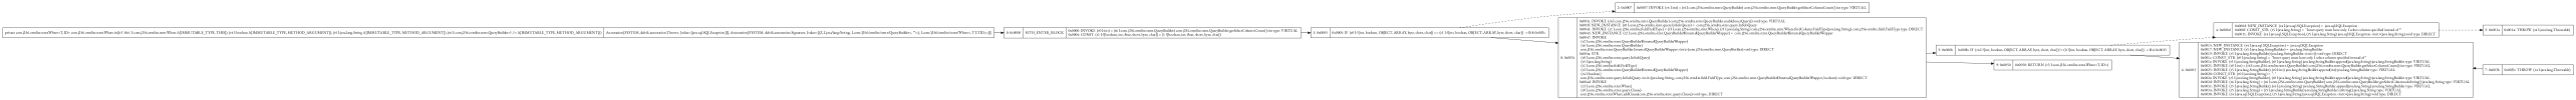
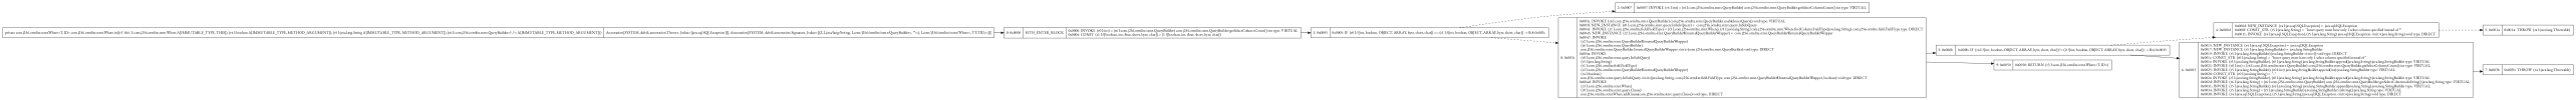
  digraph {
    fontname="EB Garamond"
    rankdir=LR
    node [fontname="EB Garamond" shape=record]
    edge [fontname="EB Garamond"]
    n1 [label="{0\:\ 0x0000|MTH_ENTER_BLOCK\l|0x0000: INVOKE  (r0 I:int) = (r6 I:com.j256.ormlite.stmt.QueryBuilder) com.j256.ormlite.stmt.QueryBuilder.getSelectColumnCount():int type: VIRTUAL \l0x0004: CONST  (r1 I:?[boolean, int, float, short, byte, char]) = (1 ?[boolean, int, float, short, byte, char]) \l}"]
    n2 [label="{1\:\ 0x0005|0x0005: IF  (r0 I:?[int, boolean, OBJECT, ARRAY, byte, short, char]) == (r1 I:?[int, boolean, OBJECT, ARRAY, byte, short, char])  \-\> B:8:0x003c \l}"]
    n3 [label="{2\:\ 0x0007|0x0007: INVOKE  (r4 I:int) = (r6 I:com.j256.ormlite.stmt.QueryBuilder) com.j256.ormlite.stmt.QueryBuilder.getSelectColumnCount():int type: VIRTUAL \l}"]
-   n4 [label="{8\:\ 0x003c|0x003c: INVOKE  (r6 I:com.j256.ormlite.stmt.QueryBuilder) com.j256.ormlite.stmt.QueryBuilder.enableInnerQuery():void type: VIRTUAL \l0x003f: NEW_INSTANCE  (r0 I:com.j256.ormlite.stmt.query.InSubQuery) =  com.j256.ormlite.stmt.query.InSubQuery \l0x0041: INVOKE  (r1 I:com.j256.ormlite.field.FieldType) = (r3 I:com.j256.ormlite.stmt.Where), (r5 I:java.lang.String) com.j256.ormlite.stmt.Where.findColumnFieldType(java.lang.String):com.j256.ormlite.field.FieldType type: DIRECT \l0x0045: NEW_INSTANCE  (r2 I:com.j256.ormlite.stmt.QueryBuilder$InternalQueryBuilderWrapper) =  com.j256.ormlite.stmt.QueryBuilder$InternalQueryBuilderWrapper \l0x0047: INVOKE  \l  (r2 I:com.j256.ormlite.stmt.QueryBuilder$InternalQueryBuilderWrapper)\l  (r6 I:com.j256.ormlite.stmt.QueryBuilder)\l com.j256.ormlite.stmt.QueryBuilder.InternalQueryBuilderWrapper.\<init\>(com.j256.ormlite.stmt.QueryBuilder):void type: DIRECT \l0x004a: STR  \l  (r0 I:com.j256.ormlite.stmt.query.InSubQuery)\l  (r5 I:java.lang.String)\l  (r1 I:com.j256.ormlite.field.FieldType)\l  (r2 I:com.j256.ormlite.stmt.QueryBuilder$InternalQueryBuilderWrapper)\l  (r4 I:boolean)\l com.j256.ormlite.stmt.query.InSubQuery.\<init\>(java.lang.String, com.j256.ormlite.field.FieldType, com.j256.ormlite.stmt.QueryBuilder$InternalQueryBuilderWrapper, boolean):void type: DIRECT \l0x004d: INVOKE  \l  (r3 I:com.j256.ormlite.stmt.Where)\l  (r0 I:com.j256.ormlite.stmt.query.Clause)\l com.j256.ormlite.stmt.Where.addClause(com.j256.ormlite.stmt.query.Clause):void type: DIRECT \l}"]
+   n4 [label="{8\:\ 0x003c|0x003c: INVOKE  (r6 I:com.j256.ormlite.stmt.QueryBuilder) com.j256.ormlite.stmt.QueryBuilder.enableInnerQuery():void type: VIRTUAL \l0x003f: NEW_INSTANCE  (r0 I:com.j256.ormlite.stmt.query.InSubQuery) =  com.j256.ormlite.stmt.query.InSubQuery \l0x0041: INVOKE  (r1 I:com.j256.ormlite.field.FieldType) = (r3 I:com.j256.ormlite.stmt.Where), (r5 I:java.lang.String) com.j256.ormlite.stmt.Where.findColumnFieldType(java.lang.String):com.j256.ormlite.field.FieldType type: DIRECT \l0x0045: NEW_INSTANCE  (r2 I:com.j256.ormlite.stmt.QueryBuilder$InternalQueryBuilderWrapper) =  com.j256.ormlite.stmt.QueryBuilder$InternalQueryBuilderWrapper \l0x0047: INVOKE  \l  (r2 I:com.j256.ormlite.stmt.QueryBuilder$InternalQueryBuilderWrapper)\l  (r6 I:com.j256.ormlite.stmt.QueryBuilder)\l com.j256.ormlite.stmt.QueryBuilder.InternalQueryBuilderWrapper.\<init\>(com.j256.ormlite.stmt.QueryBuilder):void type: DIRECT \l0x004a: INVOKE  \l  (r0 I:com.j256.ormlite.stmt.query.InSubQuery)\l  (r5 I:java.lang.String)\l  (r1 I:com.j256.ormlite.field.FieldType)\l  (r2 I:com.j256.ormlite.stmt.QueryBuilder$InternalQueryBuilderWrapper)\l  (r4 I:boolean)\l com.j256.ormlite.stmt.query.InSubQuery.\<init\>(java.lang.String, com.j256.ormlite.field.FieldType, com.j256.ormlite.stmt.QueryBuilder$InternalQueryBuilderWrapper, boolean):void type: DIRECT \l0x004d: INVOKE  \l  (r3 I:com.j256.ormlite.stmt.Where)\l  (r0 I:com.j256.ormlite.stmt.query.Clause)\l com.j256.ormlite.stmt.Where.addClause(com.j256.ormlite.stmt.query.Clause):void type: DIRECT \l}"]
    n5 [label="{3\:\ 0x000b|0x000b: IF  (r4 I:?[int, boolean, OBJECT, ARRAY, byte, short, char]) != (0 ?[int, boolean, OBJECT, ARRAY, byte, short, char])  \-\> B:6:0x0015 \l}"]
    n6 [label="{9\:\ 0x0050|0x0050: RETURN  (r3 I:com.j256.ormlite.stmt.Where\<T, ID\>) \l}"]
    n7 [label="{4\:\ 0x000d|0x000d: NEW_INSTANCE  (r4 I:java.sql.SQLException) =  java.sql.SQLException \l0x000f: CONST_STR  (r5 I:java.lang.String) =  \"Inner query must have only 1 select column specified instead of *\" \l0x0011: INVOKE  (r4 I:java.sql.SQLException), (r5 I:java.lang.String) java.sql.SQLException.\<init\>(java.lang.String):void type: DIRECT \l}"]
    n8 [label="{6\:\ 0x0015|0x0015: NEW_INSTANCE  (r4 I:java.sql.SQLException) =  java.sql.SQLException \l0x0017: NEW_INSTANCE  (r5 I:java.lang.StringBuilder) =  java.lang.StringBuilder \l0x0019: INVOKE  (r5 I:java.lang.StringBuilder) java.lang.StringBuilder.\<init\>():void type: DIRECT \l0x001c: CONST_STR  (r0 I:java.lang.String) =  \"Inner query must have only 1 select column specified instead of \" \l0x001e: INVOKE  (r5 I:java.lang.StringBuilder), (r0 I:java.lang.String) java.lang.StringBuilder.append(java.lang.String):java.lang.StringBuilder type: VIRTUAL \l0x0021: INVOKE  (r0 I:int) = (r6 I:com.j256.ormlite.stmt.QueryBuilder) com.j256.ormlite.stmt.QueryBuilder.getSelectColumnCount():int type: VIRTUAL \l0x0025: INVOKE  (r5 I:java.lang.StringBuilder), (r0 I:int) java.lang.StringBuilder.append(int):java.lang.StringBuilder type: VIRTUAL \l0x0028: CONST_STR  (r0 I:java.lang.String) =  \": \" \l0x002a: INVOKE  (r5 I:java.lang.StringBuilder), (r0 I:java.lang.String) java.lang.StringBuilder.append(java.lang.String):java.lang.StringBuilder type: VIRTUAL \l0x002d: INVOKE  (r6 I:java.lang.String) = (r6 I:com.j256.ormlite.stmt.QueryBuilder) com.j256.ormlite.stmt.QueryBuilder.getSelectColumnsAsString():java.lang.String type: VIRTUAL \l0x0031: INVOKE  (r5 I:java.lang.StringBuilder), (r6 I:java.lang.String) java.lang.StringBuilder.append(java.lang.String):java.lang.StringBuilder type: VIRTUAL \l0x0034: INVOKE  (r5 I:java.lang.String) = (r5 I:java.lang.StringBuilder) java.lang.StringBuilder.toString():java.lang.String type: VIRTUAL \l0x0038: INVOKE  (r4 I:java.sql.SQLException), (r5 I:java.lang.String) java.sql.SQLException.\<init\>(java.lang.String):void type: DIRECT \l}"]
    n9 [label="{5\:\ 0x0014|0x0014: THROW  (r4 I:java.lang.Throwable) \l}"]
    n10 [label="{7\:\ 0x003b|0x003b: THROW  (r4 I:java.lang.Throwable) \l}"]
    n11 [label="{private com.j256.ormlite.stmt.Where\<T, ID\> com.j256.ormlite.stmt.Where.in((r3 'this' I:com.j256.ormlite.stmt.Where A[IMMUTABLE_TYPE, THIS]), (r4 I:boolean A[IMMUTABLE_TYPE, METHOD_ARGUMENT]), (r5 I:java.lang.String A[IMMUTABLE_TYPE, METHOD_ARGUMENT]), (r6 I:com.j256.ormlite.stmt.QueryBuilder\<?, ?\> A[IMMUTABLE_TYPE, METHOD_ARGUMENT]))  | Annotation[SYSTEM, dalvik.annotation.Throws, \{value=[java.sql.SQLException]\}], Annotation[SYSTEM, dalvik.annotation.Signature, \{value=[(Z, Ljava\/lang\/String;, Lcom\/j256\/ormlite\/stmt\/QueryBuilder\<, **\>;), Lcom\/j256\/ormlite\/stmt\/Where\<, TT;TID;\>;]\}]\l}"]
    n1 -> n2
    n2 -> n3 [style=dashed]
-   n2 -> n4
+   n2 -> n4 [style=dashed]
    n4 -> n5
    n4 -> n6
    n5 -> n7 [style=dashed]
    n5 -> n8
    n7 -> n9 [style=dashed]
-   n10 -> n8
+   n8 -> n10
    n11 -> n1
  }
